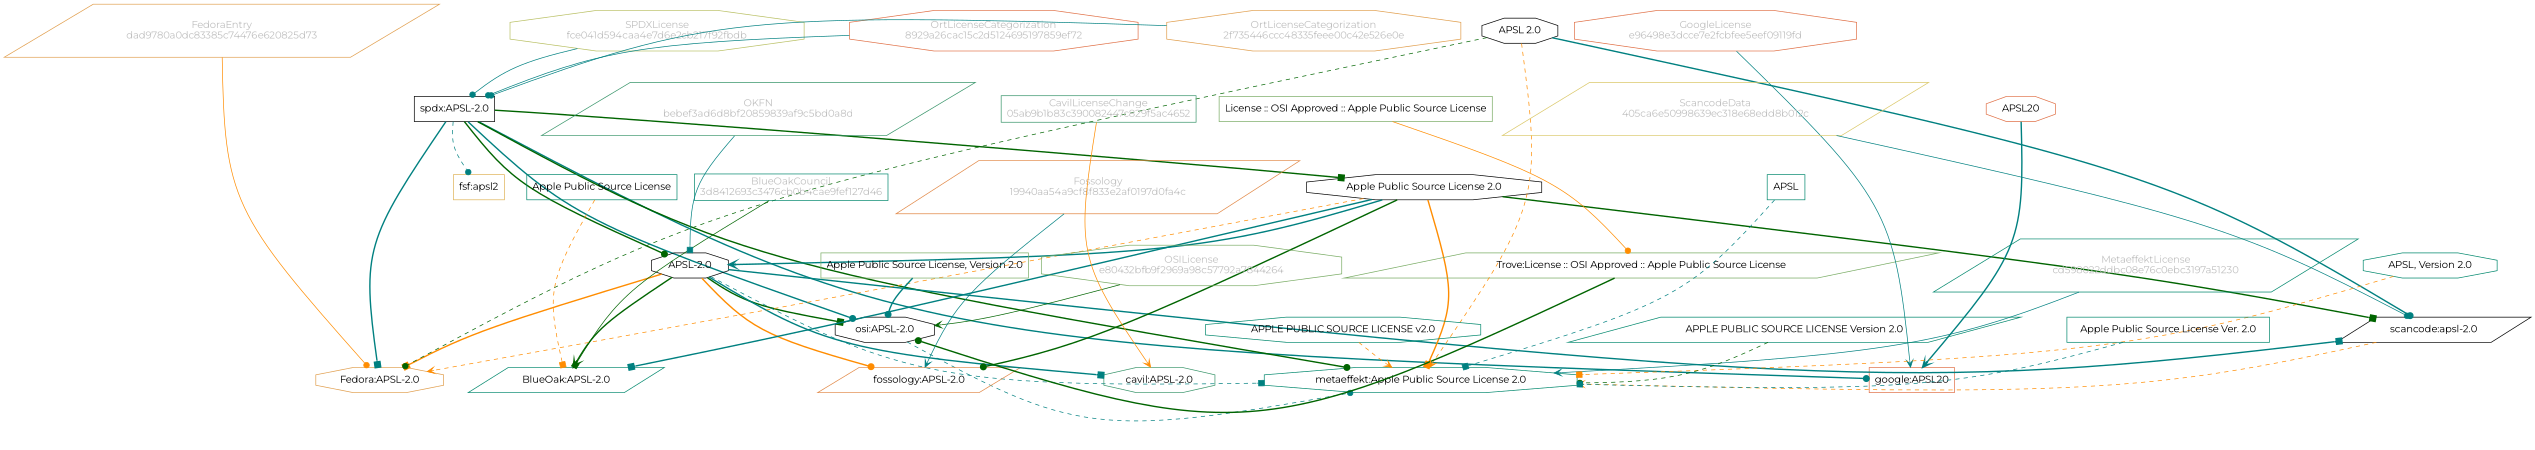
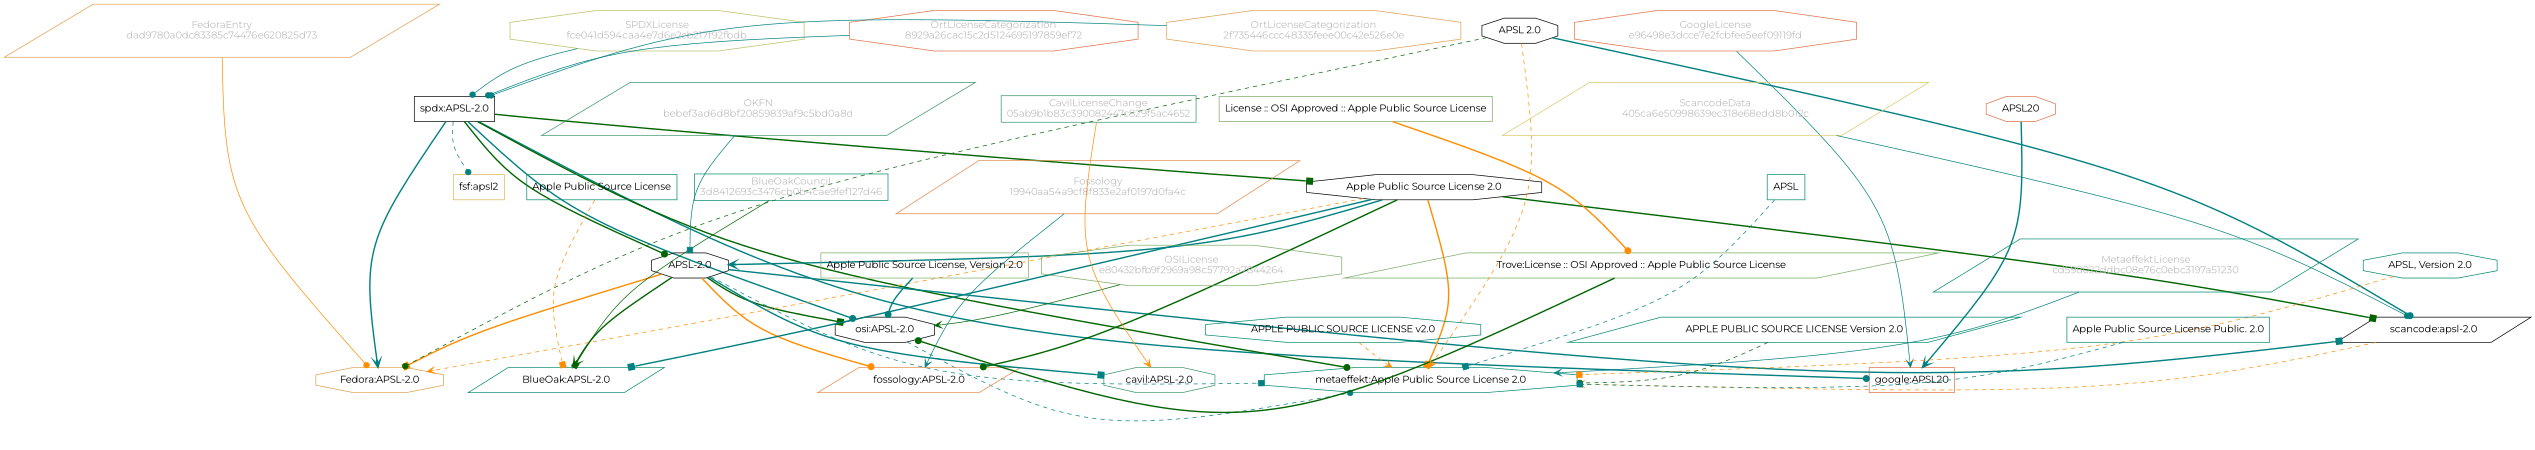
  strict digraph {
    fontname=Montserrat
    splines=curved
    node [color="#00876c" fontname=Montserrat shape=octagon]
    edge [arrowhead=dot color=teal fontname=Montserrat weight=0.5 style=bold]
    n1 [color="#b8bf62" fillcolor="beige;1" fontcolor=gray label="SPDXLicense\nfce041d594caa4e7d6e2cb217f92fbdb"]
    n2 [label="spdx:APSL-2.0" shape=box color=""]
    n3 [label="osi:APSL-2.0" color=""]
    n4 [color="#e06f45" label="google:APSL20" shape=box]
    n5 [color="#e09d4b" label="Fedora:APSL-2.0"]
    n6 [color="#deb256" label="fsf:apsl2" shape=box]
    n7 [label="metaeffekt:Apple Public Source License 2.0"]
    n8 [label="APSL-2.0" color=""]
    n9 [label="BlueOak:APSL-2.0" shape=parallelogram]
    n10 [label="scancode:apsl-2.0" shape=parallelogram color=""]
    n11 [color="#e18745" label="fossology:APSL-2.0" shape=parallelogram]
    n12 [color="#379469" label="cavil:APSL-2.0"]
    n13 [label="Apple Public Source License 2.0" color=""]
    n14 [color="#78ab63" fillcolor="beige;1" fontcolor=gray label="OSILicense\ne80432bfb9f2969a98c57792a7844264"]
    n15 [color="#78ab63" label="Apple Public Source License, Version 2.0" shape=box]
    n16 [color="#78ab63" label="Trove:License :: OSI Approved :: Apple Public Source License" shape=parallelogram]
    n17 [color="#78ab63" label="License :: OSI Approved :: Apple Public Source License" shape=box]
    n18 [color="#e06f45" fillcolor="beige;1" fontcolor=gray label="GoogleLicense\ne96498e3dcce7e2fcbfee5eef09119fd"]
    n19 [color="#e06f45" label=APSL20]
    n20 [color="#e09d4b" fillcolor="beige;1" fontcolor=gray label="FedoraEntry\ndad9780a0dc83385c74476e620825d73" shape=parallelogram]
    n21 [label="APSL 2.0" color=""]
    n22 [label="Apple Public Source License" shape=box]
    n23 [fillcolor="beige;1" fontcolor=gray label="BlueOakCouncil\n3d8412693c3476cb0b4cae9fef127d46" shape=box]
    n24 [color="#dac767" fillcolor="beige;1" fontcolor=gray label="ScancodeData\n405ca6e50998639ec318e68edd8b012c" shape=parallelogram]
    n25 [color="#e18745" fillcolor="beige;1" fontcolor=gray label="Fossology\n19940aa54a9cf8f833e2af0197d0fa4c" shape=parallelogram]
    n26 [color="#379469" fillcolor="beige;1" fontcolor=gray label="OKFN\nbebef3ad6d8bf20859839af9c5bd0a8d" shape=parallelogram]
    n27 [color="#e06f45" fillcolor="beige;1" fontcolor=gray label="OrtLicenseCategorization\n8929a26cac15c2d5124695197859ef72"]
    n28 [color="#e09d4b" fillcolor="beige;1" fontcolor=gray label="OrtLicenseCategorization\n2f735446ccc48335feee00c42e526e0e"]
    n29 [color="#379469" fillcolor="beige;1" fontcolor=gray label="CavilLicenseChange\n05ab9b1b83c390082447c829f5ac4652" shape=box]
    n30 [fillcolor="beige;1" fontcolor=gray label="MetaeffektLicense\ncd598022ddbc08e76c0ebc3197a51230" shape=parallelogram]
    n31 [label=APSL shape=box]
    n32 [label="APSL, Version 2.0"]
    n33 [label="APPLE PUBLIC SOURCE LICENSE v2.0"]
    n34 [label="APPLE PUBLIC SOURCE LICENSE Version 2.0" shape=parallelogram]
-   n35 [label="Apple Public Source License Ver. 2.0" shape=box]
+   n35 [label="Apple Public Source License Public. 2.0" shape=box]
    n1 -> n2 [style=""]
    n2 -> n3 [weight=0.7]
    n2 -> n4 [weight=0.7]
-   n2 -> n5 [arrowhead=box weight=0.7]
+   n2 -> n5 [arrowhead=vee weight=0.7]
    n2 -> n6 [style=dashed]
    n2 -> n7 [color=darkgreen weight=0.7]
    n3 -> n7 [style=dashed]
    n8 -> n2 [color=darkgreen weight=0.7]
    n8 -> n3 [arrowhead=box color=darkgreen weight=0.7]
    n8 -> n5 [arrowhead=box color=darkorange weight=0.7]
    n8 -> n7 [arrowhead=box style=dashed]
    n8 -> n9 [arrowhead=vee color=darkgreen weight=0.7]
    n8 -> n10 [arrowhead=box weight=0.7]
    n8 -> n11 [color=darkorange weight=0.7]
    n8 -> n12 [arrowhead=box weight=0.7]
    n10 -> n7 [arrowhead=vee color=darkorange style=dashed]
-   n2 -> n13 [arrowhead=box color=darkgreen weight=0.7]
+   n13 -> n2 [arrowhead=box color=darkgreen weight=0.7]
    n13 -> n5 [arrowhead=vee color=darkorange style=dashed]
    n13 -> n7 [arrowhead=box color=darkorange weight=0.7]
    n13 -> n8 [arrowhead=vee weight=0.7]
    n13 -> n9 [arrowhead=box weight=0.7]
    n13 -> n10 [arrowhead=box color=darkgreen weight=0.7]
    n13 -> n11 [color=darkgreen weight=0.7]
    n14 -> n3 [arrowhead=vee color=darkgreen style=""]
    n15 -> n3 [weight=0.7]
    n16 -> n3 [color=darkgreen weight=0.7]
-   n17 -> n16 [color=darkorange style=solid weight=0.7]
+   n17 -> n16 [color=darkorange weight=0.7]
    n18 -> n4 [arrowhead=vee style=""]
    n19 -> n4 [arrowhead=vee weight=0.7]
    n20 -> n5 [color=darkorange style=""]
    n21 -> n5 [color=darkgreen style=dashed]
    n21 -> n7 [arrowhead=vee color=darkorange style=dashed]
    n21 -> n10 [weight=0.7]
    n22 -> n9 [arrowhead=box color=darkorange style=dashed]
    n23 -> n9 [arrowhead=box color=darkgreen style=""]
    n24 -> n10 [style=""]
    n25 -> n11 [arrowhead=vee style=""]
    n26 -> n8 [arrowhead=box style=""]
    n27 -> n2 [style=""]
    n28 -> n2 [style=""]
    n29 -> n12 [arrowhead=vee color=darkorange style=""]
    n30 -> n7 [arrowhead=vee style=""]
    n31 -> n7 [arrowhead=box style=dashed]
    n32 -> n7 [arrowhead=box color=darkorange style=dashed]
    n33 -> n7 [arrowhead=vee color=darkorange style=dashed]
    n34 -> n7 [color=darkgreen style=dashed]
    n35 -> n7 [arrowhead=box style=dashed]
  }
